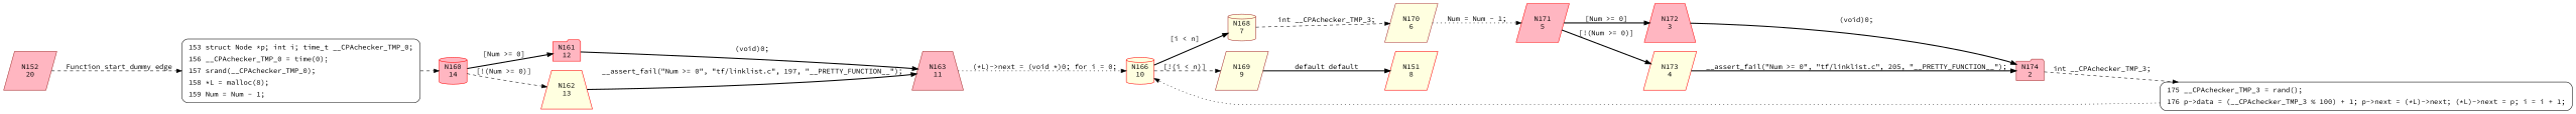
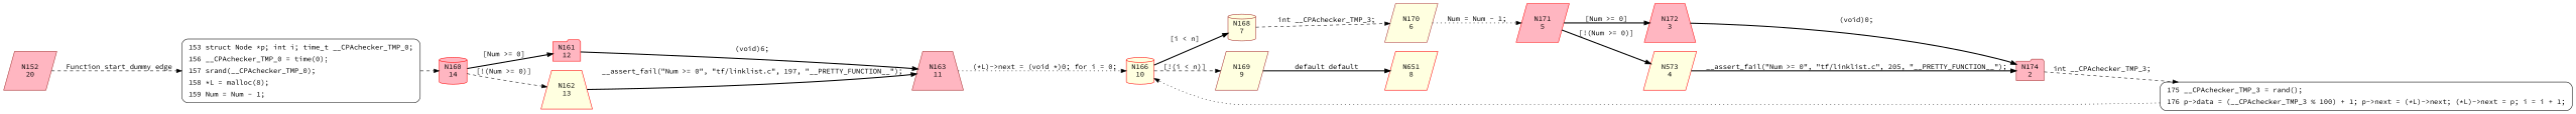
  digraph {
    fontname="Source Code Pro"
    rankdir=LR
    node [color=red fillcolor=lightpink fontname="Source Code Pro" shape=parallelogram style=filled]
    edge [fontname="Source Code Pro" style=bold]
    n1 [color=brown label="N152\n20"]
    n2 [fillcolor=white label=<<table border="0" cellborder="0" cellpadding="3" bgcolor="white"><tr><td align="right">153</td><td align="left">struct Node *p; int i; time_t __CPAchecker_TMP_0;</td></tr><tr><td align="right">156</td><td align="left">__CPAchecker_TMP_0 = time(0);</td></tr><tr><td align="right">157</td><td align="left">srand(__CPAchecker_TMP_0);</td></tr><tr><td align="right">158</td><td align="left">*L = malloc(8);</td></tr><tr><td align="right">159</td><td align="left">Num = Num - 1;</td></tr></table>> penwidth=1 shape=Mrecord style="filled,bold" color=""]
    n3 [label="N160\n14" shape=cylinder]
    n4 [label="N161\n12" shape=folder]
    n5 [fillcolor=lightyellow label="N162\n13" shape=trapezium]
    n6 [color=brown label="N163\n11" shape=trapezium]
    n7 [fillcolor=lightyellow label="N166\n10" shape=cylinder]
    n8 [color=brown fillcolor=lightyellow label="N168\n7" shape=cylinder]
    n9 [color=brown fillcolor=lightyellow label="N169\n9"]
    n10 [color=brown fillcolor=lightyellow label="N170\n6"]
-   n11 [fillcolor=lightyellow label="N151\n8"]
+   n11 [fillcolor=lightyellow label="N651\n8"]
    n12 [label="N171\n5"]
    n13 [label="N172\n3" shape=trapezium]
-   n14 [fillcolor=lightyellow label="N173\n4"]
+   n14 [fillcolor=lightyellow label="N573\n4"]
    n15 [color=brown label="N174\n2" shape=folder]
    n16 [fillcolor=white label=<<table border="0" cellborder="0" cellpadding="3" bgcolor="white"><tr><td align="right">175</td><td align="left">__CPAchecker_TMP_3 = rand();</td></tr><tr><td align="right">176</td><td align="left">p-&gt;data = (__CPAchecker_TMP_3 % 100) + 1; p-&gt;next = (*L)-&gt;next; (*L)-&gt;next = p; i = i + 1;</td></tr></table>> penwidth=1 shape=Mrecord style="filled,bold" color=""]
    n1 -> n2 [label="Function start dummy edge" style=dashed]
    n2 -> n3 [style=dashed]
    n3 -> n4 [label="[Num >= 0]"]
    n3 -> n5 [label="[!(Num >= 0)]" style=dashed]
-   n4 -> n6 [label="(void)0;"]
+   n4 -> n6 [label="(void)6;"]
    n5 -> n6 [label="__assert_fail(\"Num >= 0\", \"tf/linklist.c\", 197, \"__PRETTY_FUNCTION__\");"]
    n6 -> n7 [label="(*L)->next = (void *)0; for i = 0;" style=dotted]
    n7 -> n8 [label="[i < n]"]
    n7 -> n9 [label="[!(i < n)]" style=dashed]
    n8 -> n10 [label="int __CPAchecker_TMP_3;" style=dashed]
    n9 -> n11 [label="default default"]
    n10 -> n12 [label="Num = Num - 1;" style=dotted]
    n12 -> n13 [label="[Num >= 0]"]
    n12 -> n14 [label="[!(Num >= 0)]"]
    n13 -> n15 [label="(void)0;"]
    n14 -> n15 [label="__assert_fail(\"Num >= 0\", \"tf/linklist.c\", 205, \"__PRETTY_FUNCTION__\");"]
    n15 -> n16 [label="int __CPAchecker_TMP_3;" style=dashed]
    n16 -> n7 [style=dotted]
  }
